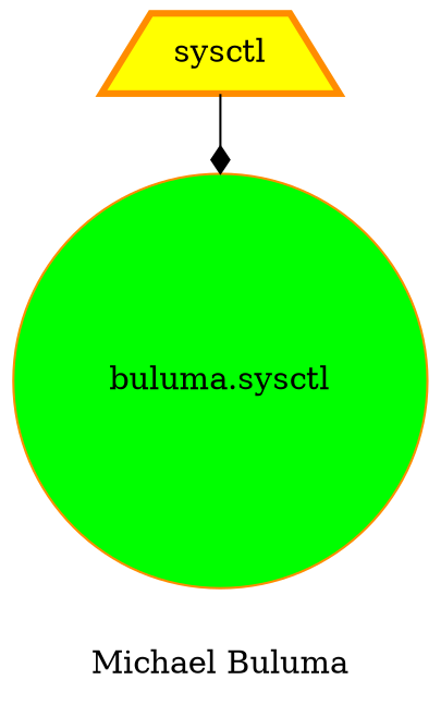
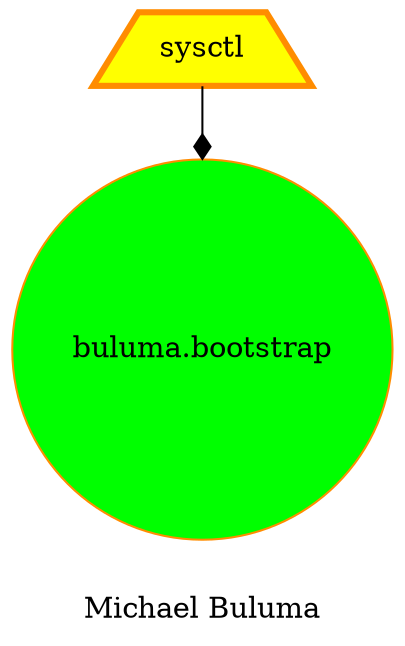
  digraph {
    label="Michael Buluma"
    node [style=filled color=darkorange]
    sysctl [fillcolor=yellow penwidth=3 shape=trapezium]
-   "buluma.bootstrap" [fillcolor=green shape=circle label="buluma.sysctl"]
+   "buluma.bootstrap" [fillcolor=green shape=circle]
    sysctl -> "buluma.bootstrap" [arrowhead=diamond]
  }
